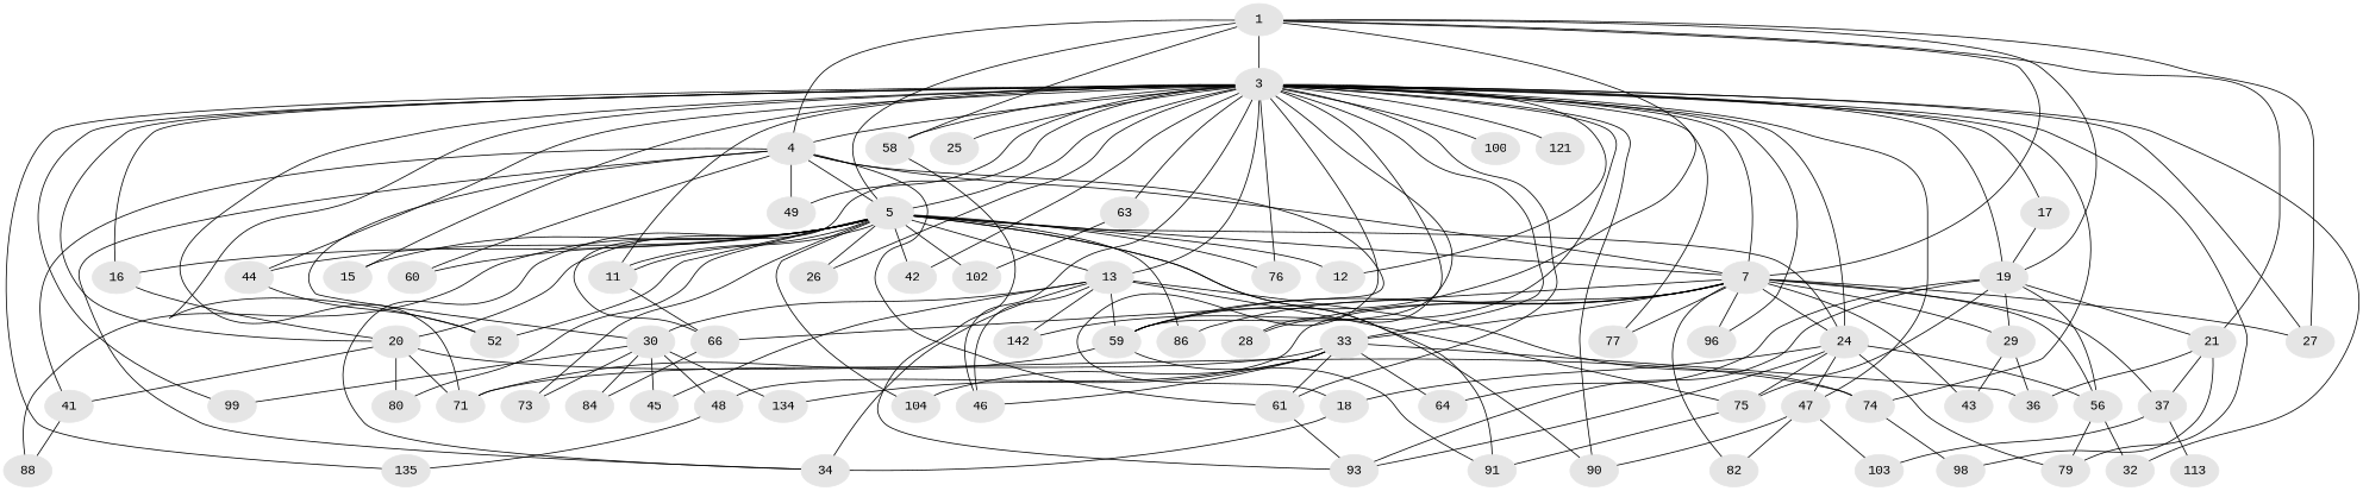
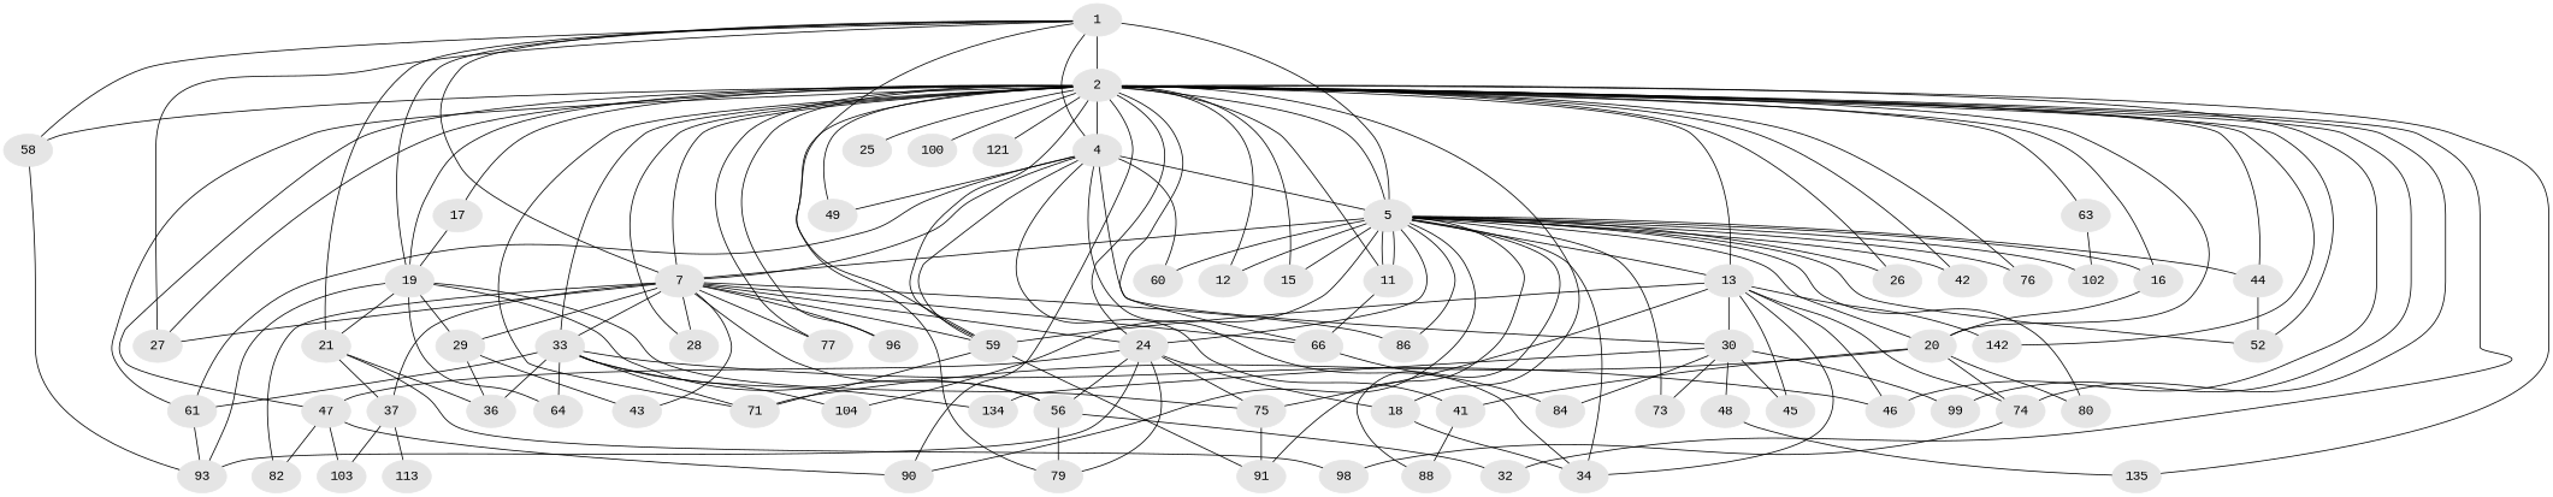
  graph {
    fontname="Liberation Mono"
    node [color=gray90 fontname="Liberation Mono" style=filled]
    edge [fontname="Liberation Mono"]
-   2 [super="+3+8+89+68+22" label=3]
+   2 [super="+3+8+89+68+22"]
    4 [super="+108+110+137+101"]
    5 [super="+38+119+132+57+6+97+62+55+32+40+50"]
    7 [super="+9+54+53"]
    19 [super="+117+139+124"]
    27 [super="+67"]
    58
    59 [super="+65"]
    11 [super="+35"]
    12
    13
    15
    16
    17
    18
    20
    24
    25
    26
    28 [super="+130"]
    33 [super="+39"]
    42
    44 [super="+136"]
    46 [super="+144"]
    47 [super="+69"]
    49
    52
    61 [super="+95"]
    63
    66
    71 [super="+126+78"]
    74 [super="+133+127"]
    76
    77
    79
    90 [super="+123"]
    n37 [label=32]
    96
    99
    100
    121
    135
    142
    1
    21
    30
    34 [super="+129"]
    41
    60
    73
    80 [super="+85"]
    86
    88
    91
    102
    104
    29
    37
    43
    48
    56 [super="+112+83"]
    82
    75 [super="+143+131"]
    64
    93 [super="+114+107"]
    36
    98
    45
    134
    103
    84
    113
    2 -- 4 [weight=7]
    2 -- 5 [weight=15]
    2 -- 7 [weight=12]
    2 -- 19 [weight=2]
    2 -- 27
    2 -- 58
    2 -- 59 [weight=2]
    2 -- 11
    2 -- 12 [weight=2]
    2 -- 13
    2 -- 15
    2 -- 16
    2 -- 17
    2 -- 18
    2 -- 20
    2 -- 24
    2 -- 25 [weight=2]
    2 -- 26
    2 -- 28 [weight=2]
    2 -- 33
    2 -- 42
    2 -- 44
    2 -- 46
    2 -- 47 [weight=2]
    2 -- 49
    2 -- 52
    2 -- 61
    2 -- 63
    2 -- 66
    2 -- 71
    2 -- 74 [weight=2]
    2 -- 76
    2 -- 77
    2 -- 79
    2 -- 90
    2 -- n37
    2 -- 96
    2 -- 99
    2 -- 100 [weight=2]
    2 -- 121 [weight=2]
    2 -- 135
    2 -- 142
    4 -- 5 [weight=4]
    4 -- 7 [weight=2]
    4 -- 59
    4 -- 49 [weight=2]
    4 -- 61
    4 -- 30
    4 -- 34
    4 -- 41
    4 -- 60
    5 -- 7 [weight=5]
    5 -- 11
    5 -- 11
    5 -- 12
    5 -- 13
    5 -- 15
    5 -- 16
    5 -- 20
    5 -- 24 [weight=2]
    5 -- 26 [weight=2]
    5 -- 42
    5 -- 44 [weight=4]
    5 -- 52
    5 -- 76
    5 -- 90
    5 -- 34
    5 -- 60
    5 -- 73
    5 -- 80 [weight=2]
    5 -- 86
    5 -- 88
    5 -- 91
    5 -- 102
    5 -- 104
    7 -- 27
    7 -- 59
    7 -- 24 [weight=2]
    7 -- 28
    7 -- 33
    7 -- 66
    7 -- 77
    7 -- 96
    7 -- 86
    7 -- 29
    7 -- 37
    7 -- 43
-   7 -- 48
    7 -- 56 [weight=2]
    7 -- 82
    19 -- 21
    19 -- 29
    19 -- 56
    19 -- 75
    19 -- 64
    19 -- 93
    58 -- 93
    59 -- 71
    59 -- 91
    11 -- 66
    13 -- 59
    13 -- 46
    13 -- 74
    13 -- 142
    13 -- 30
    13 -- 34
    13 -- 75
    13 -- 45
    16 -- 20
    17 -- 19
    18 -- 34
    20 -- 71
    20 -- 74
    20 -- 41
    20 -- 80
    24 -- 18
    24 -- 47
    24 -- 79
    24 -- 56
    24 -- 75 [weight=2]
    24 -- 93
    33 -- 46
    33 -- 61
    33 -- 71
    33 -- 104
    33 -- 64
    33 -- 36
    33 -- 134
    44 -- 52
    47 -- 90
    47 -- 82
    47 -- 103
    61 -- 93
    63 -- 102
    66 -- 84
    74 -- 98
    1 -- 2 [weight=5]
    1 -- 4
    1 -- 5 [weight=4]
    1 -- 7 [weight=2]
    1 -- 19
    1 -- 27
    1 -- 58
    1 -- 59
    1 -- 21
    21 -- 37
    21 -- 36
    21 -- 98
    30 -- 99
    30 -- 73
    30 -- 48
    30 -- 45
    30 -- 134
    30 -- 84
    41 -- 88
    29 -- 43
    29 -- 36
    37 -- 103
    37 -- 113
    48 -- 135
    56 -- 79
    56 -- n37
    75 -- 91
  }
